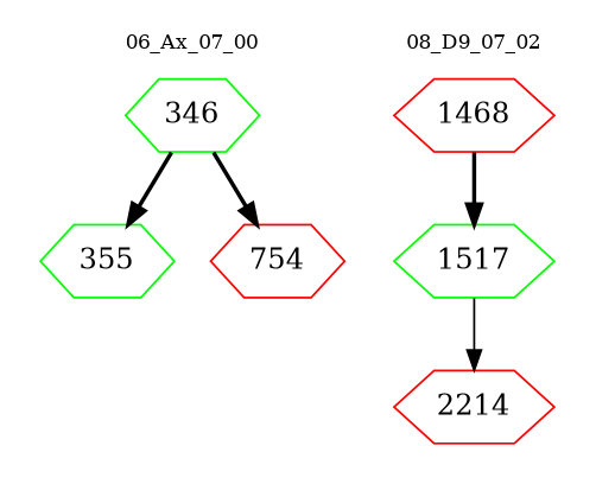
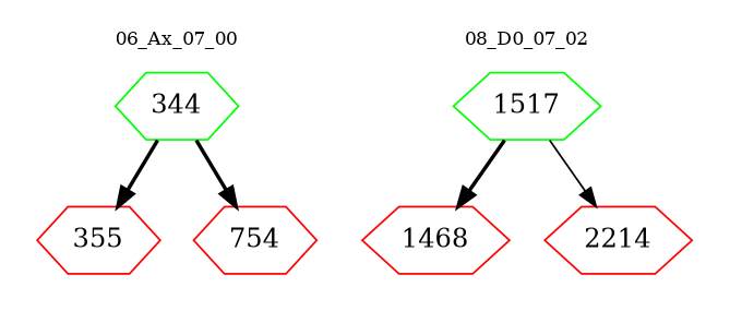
  digraph {
    node [color=green shape=hexagon]
    edge [color=black style=bold]
-   n1 [label=346]
-   n2 [label=355]
+   n1 [label=344]
+   n2 [color=red label=355]
    n3 [color=red label=754]
    n4 [label=1517]
    n5 [color=red label=1468]
    n6 [color=red label=2214]
    subgraph cluster_1 {
      color=white
      fontsize=10
      label="06_Ax_07_00"
      n1
      n2
      n3
    }
    subgraph cluster_2 {
      color=white
      fontsize=10
-     label="08_D9_07_02"
+     label="08_D0_07_02"
      n4
      n5
      n6
    }
    n1 -> n2
    n1 -> n3
-   n5 -> n4
+   n4 -> n5
    n4 -> n6 [style=solid]
  }
